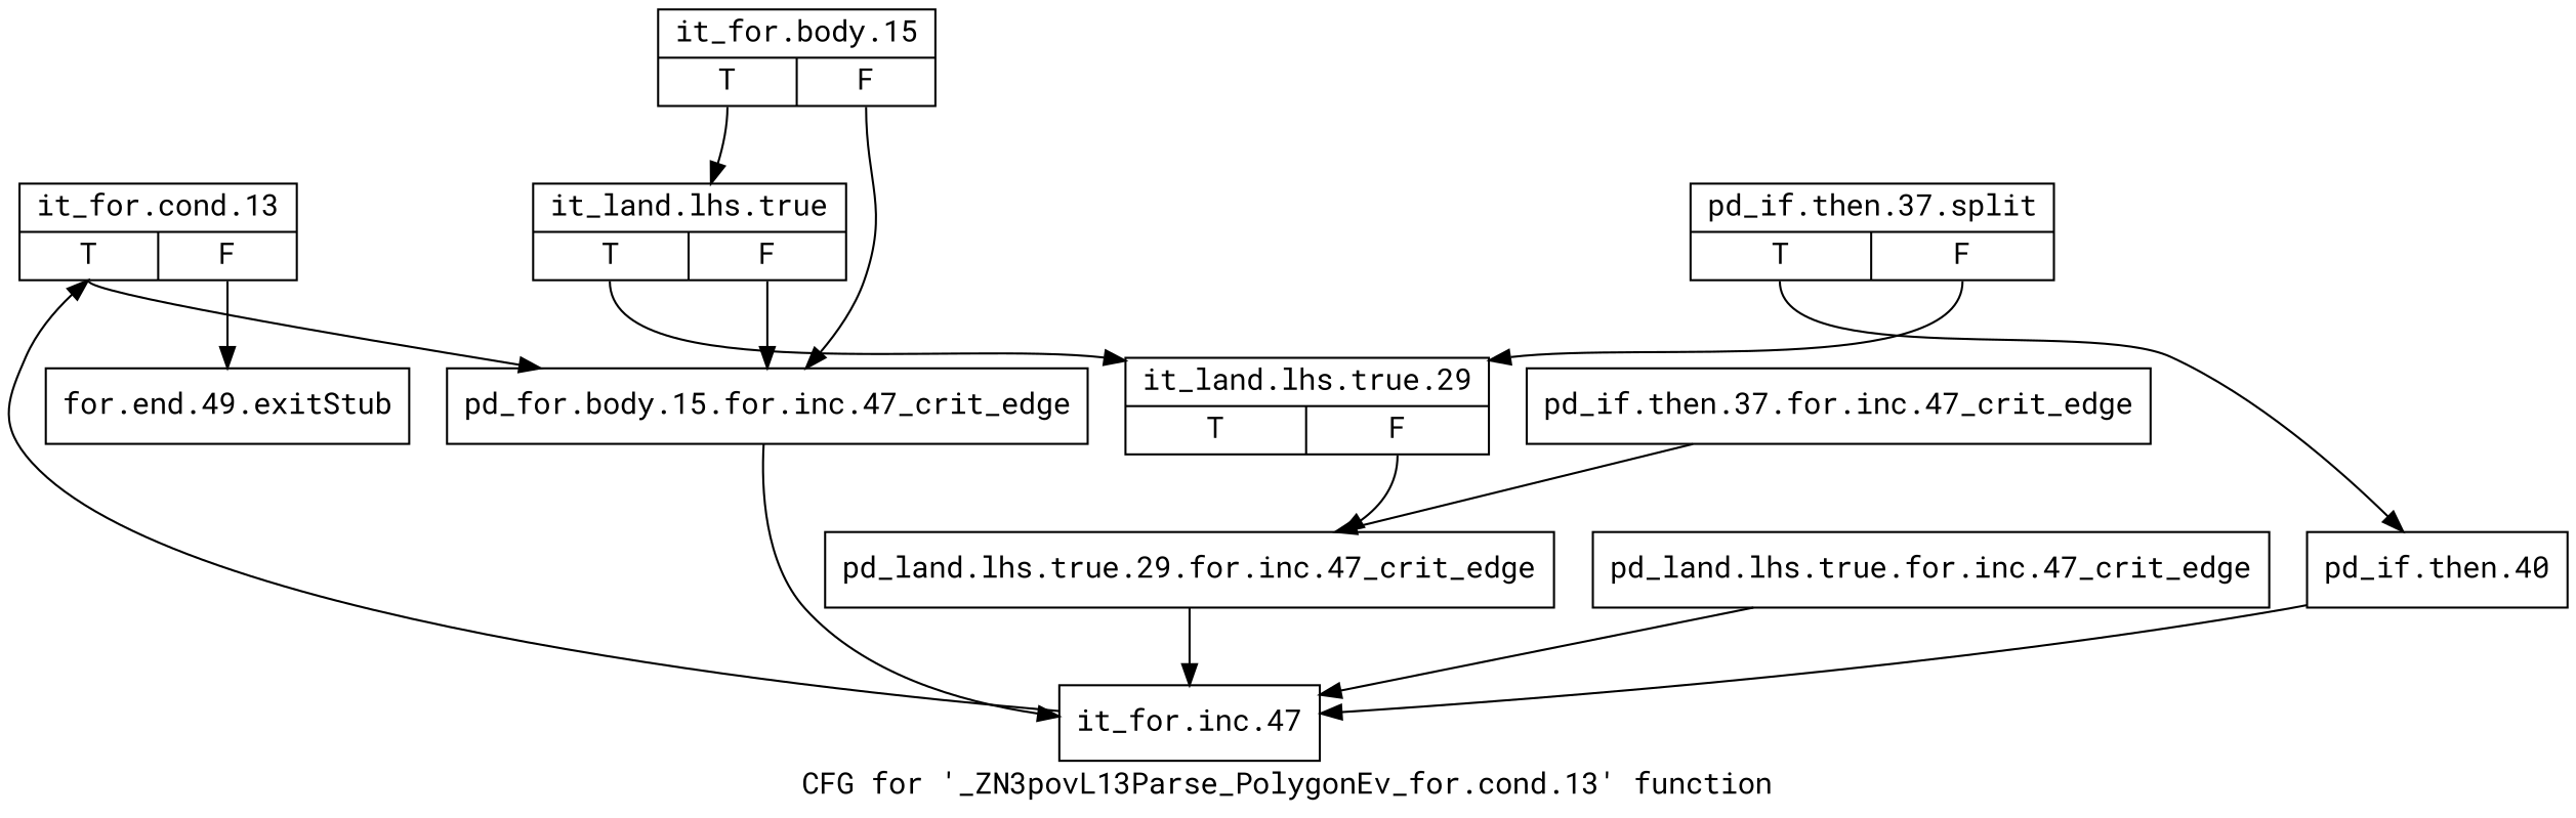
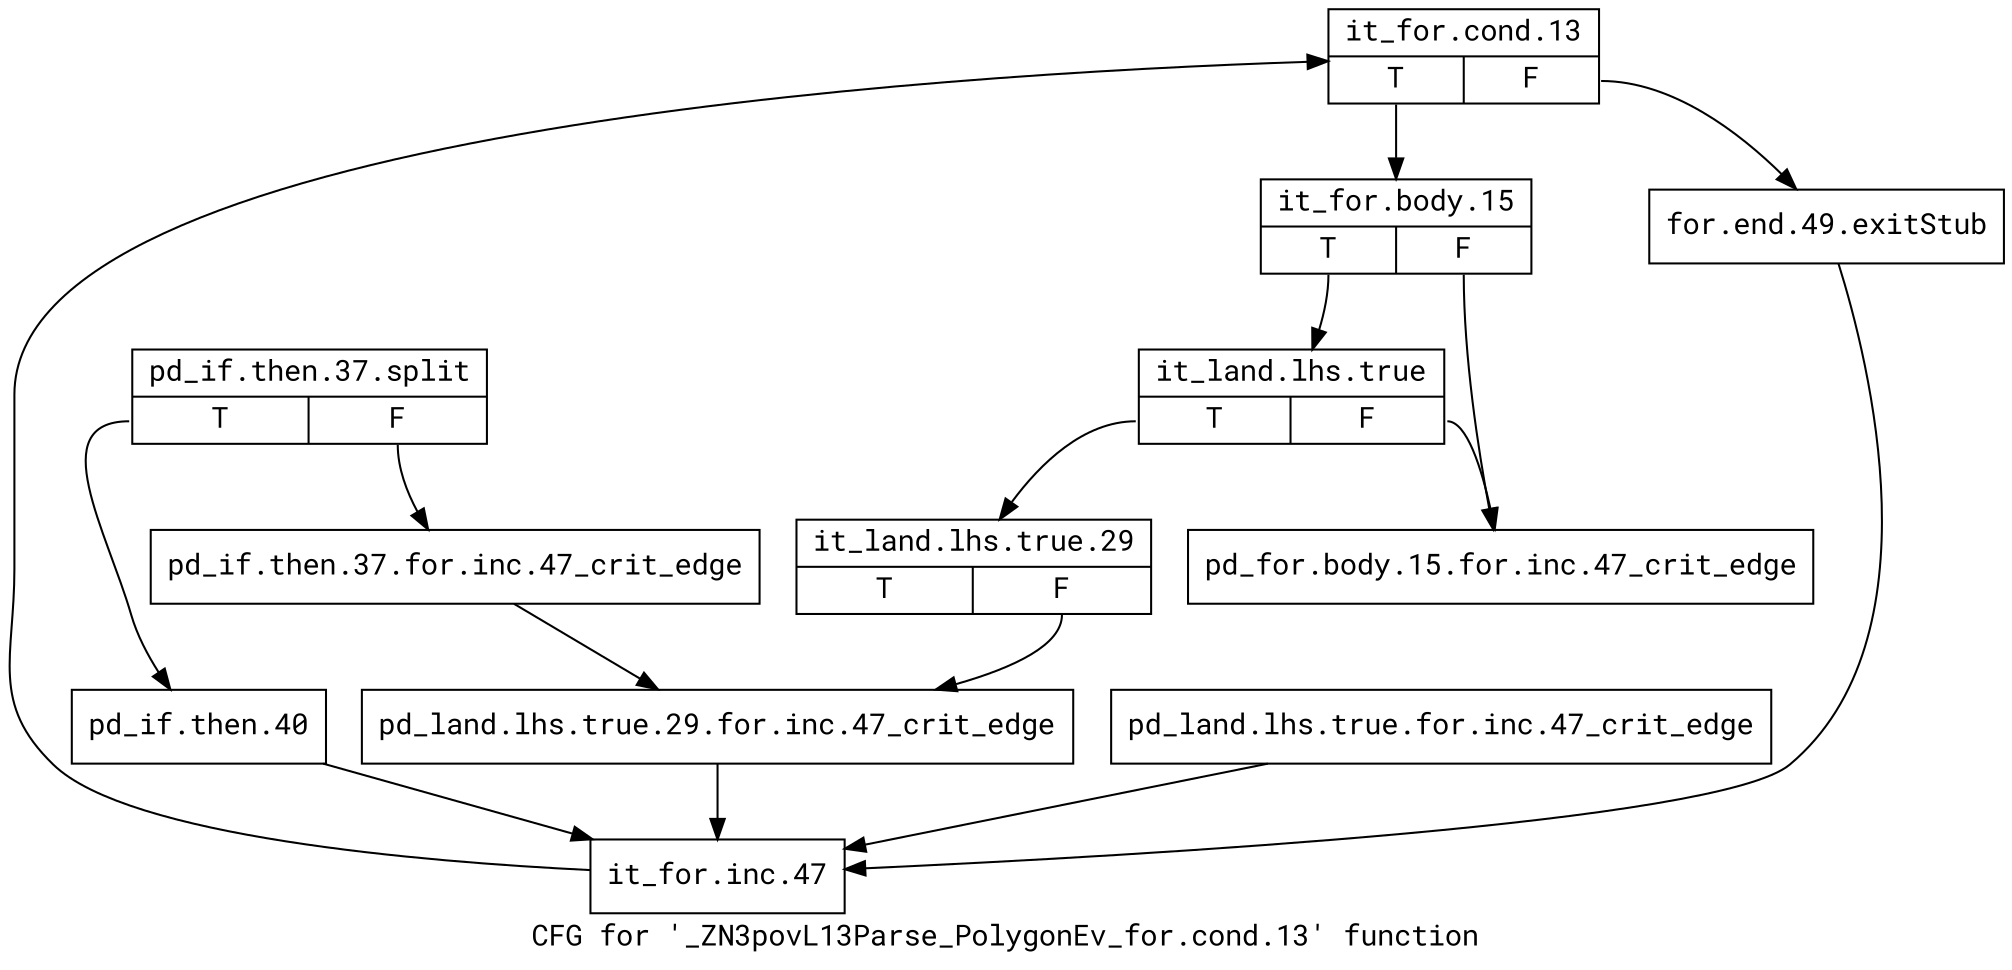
  digraph {
    fontname="Roboto Mono"
    label="CFG for '_ZN3povL13Parse_PolygonEv_for.cond.13' function"
    node [fontname="Roboto Mono" shape=record]
    edge [fontname="Roboto Mono"]
    n1 [label="{it_for.cond.13|{<s0>T|<s1>F}}"]
    n2 [label="{for.end.49.exitStub}"]
    n3 [label="{it_for.body.15|{<s0>T|<s1>F}}"]
    n4 [label="{it_land.lhs.true|{<s0>T|<s1>F}}"]
    n5 [label="{pd_for.body.15.for.inc.47_crit_edge}"]
    n6 [label="{it_land.lhs.true.29|{<s0>T|<s1>F}}"]
    n7 [label="{it_for.inc.47}"]
    n8 [label="{pd_land.lhs.true.29.for.inc.47_crit_edge}"]
    n9 [label="{pd_land.lhs.true.for.inc.47_crit_edge}"]
    n10 [label="{pd_if.then.37.split|{<s0>T|<s1>F}}"]
    n11 [label="{pd_if.then.40}"]
    n12 [label="{pd_if.then.37.for.inc.47_crit_edge}"]
    n1 -> n2 [tailport=s1]
-   n1 -> n5 [tailport=s0]
+   n1 -> n3 [tailport=s0]
    n3 -> n4 [tailport=s0]
    n3 -> n5 [tailport=s1]
    n4 -> n5 [tailport=s1]
    n4 -> n6 [tailport=s0]
-   n5 -> n7
+   n2 -> n7
    n6 -> n8 [tailport=s1]
    n7 -> n1
    n8 -> n7
    n9 -> n7
    n10 -> n11 [tailport=s0]
-   n10 -> n6 [tailport=s1]
+   n10 -> n12 [tailport=s1]
    n11 -> n7
    n12 -> n8
  }
